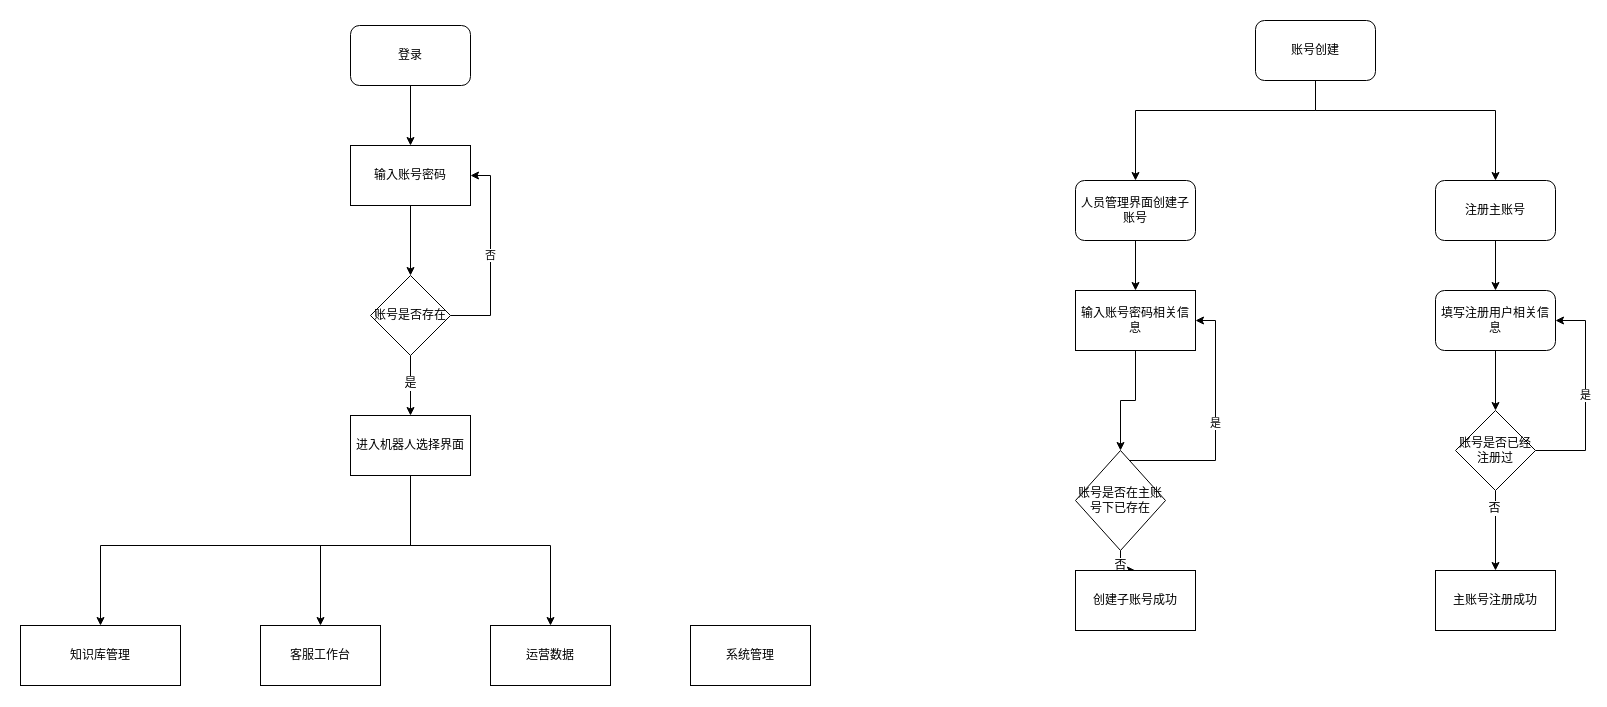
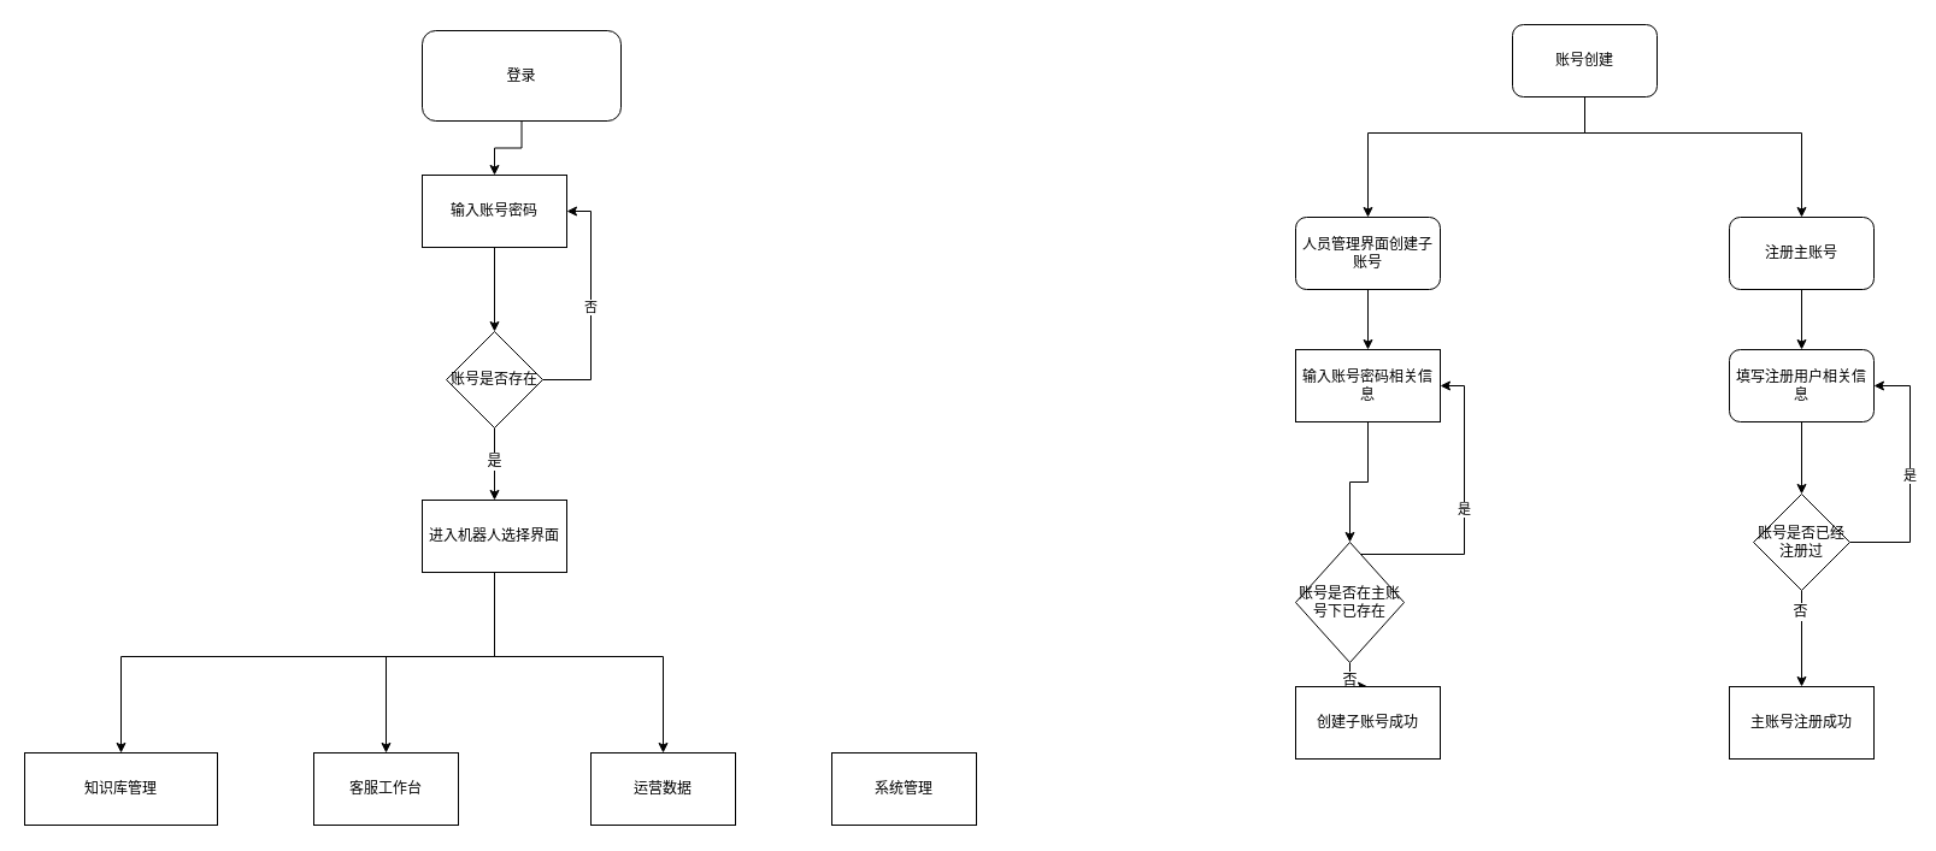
  <mxCell id="0" />
  <mxCell id="1" parent="0" />
  <mxCell id="2" style="edgeStyle=orthogonalEdgeStyle;rounded=0;orthogonalLoop=1;jettySize=auto;html=1;entryX=0.5;entryY=0;entryDx=0;entryDy=0;" parent="1" source="3" target="5" edge="1"><mxGeometry relative="1" as="geometry" /></mxCell>
- <mxCell id="3" value="登录" style="rounded=1;whiteSpace=wrap;html=1;" parent="1" vertex="1"><mxGeometry x="350" y="25" width="120" height="60" as="geometry" /></mxCell>
+ <mxCell id="3" value="登录" style="rounded=1;whiteSpace=wrap;html=1;" parent="1" vertex="1"><mxGeometry x="350" y="25" width="165" height="75" as="geometry" /></mxCell>
  <mxCell id="4" style="edgeStyle=orthogonalEdgeStyle;rounded=0;orthogonalLoop=1;jettySize=auto;html=1;entryX=0.5;entryY=0;entryDx=0;entryDy=0;" parent="1" source="5" target="9" edge="1"><mxGeometry relative="1" as="geometry" /></mxCell>
  <mxCell id="5" value="输入账号密码" style="rounded=0;whiteSpace=wrap;html=1;" parent="1" vertex="1"><mxGeometry x="350" y="145" width="120" height="60" as="geometry" /></mxCell>
  <mxCell id="6" style="edgeStyle=orthogonalEdgeStyle;rounded=0;orthogonalLoop=1;jettySize=auto;html=1;entryX=0.5;entryY=0;entryDx=0;entryDy=0;" parent="1" source="9" target="17" edge="1"><mxGeometry relative="1" as="geometry" /></mxCell>
  <mxCell id="7" value="是" style="text;html=1;resizable=0;points=[];align=center;verticalAlign=middle;labelBackgroundColor=#ffffff;" parent="6" vertex="1" connectable="0"><mxGeometry x="-0.1" y="-1" relative="1" as="geometry"><mxPoint as="offset" /></mxGeometry></mxCell>
  <mxCell id="8" value="否" style="edgeStyle=orthogonalEdgeStyle;rounded=0;orthogonalLoop=1;jettySize=auto;html=1;entryX=1;entryY=0.5;entryDx=0;entryDy=0;exitX=1;exitY=0.5;exitDx=0;exitDy=0;" parent="1" source="9" target="5" edge="1"><mxGeometry relative="1" as="geometry"><mxPoint x="480" y="175" as="targetPoint" /><Array as="points"><mxPoint x="490" y="315" /><mxPoint x="490" y="175" /></Array></mxGeometry></mxCell>
  <mxCell id="9" value="账号是否存在" style="rhombus;whiteSpace=wrap;html=1;" parent="1" vertex="1"><mxGeometry x="370" y="275" width="80" height="80" as="geometry" /></mxCell>
  <mxCell id="10" value="" style="edgeStyle=orthogonalEdgeStyle;rounded=0;orthogonalLoop=1;jettySize=auto;html=1;" parent="1" source="11" target="13" edge="1"><mxGeometry relative="1" as="geometry" /></mxCell>
  <mxCell id="11" value="注册主账号" style="rounded=1;whiteSpace=wrap;html=1;" parent="1" vertex="1"><mxGeometry x="1435" y="180" width="120" height="60" as="geometry" /></mxCell>
  <mxCell id="12" value="" style="edgeStyle=orthogonalEdgeStyle;rounded=0;orthogonalLoop=1;jettySize=auto;html=1;" parent="1" source="13" target="25" edge="1"><mxGeometry relative="1" as="geometry" /></mxCell>
  <mxCell id="13" value="填写注册用户相关信息" style="rounded=1;whiteSpace=wrap;html=1;" parent="1" vertex="1"><mxGeometry x="1435" y="290" width="120" height="60" as="geometry" /></mxCell>
  <mxCell id="14" style="edgeStyle=orthogonalEdgeStyle;rounded=0;orthogonalLoop=1;jettySize=auto;html=1;entryX=0.5;entryY=0;entryDx=0;entryDy=0;exitX=0.5;exitY=1;exitDx=0;exitDy=0;" parent="1" source="17" target="19" edge="1"><mxGeometry relative="1" as="geometry"><Array as="points"><mxPoint x="410" y="545" /><mxPoint x="320" y="545" /></Array></mxGeometry></mxCell>
  <mxCell id="15" style="edgeStyle=orthogonalEdgeStyle;rounded=0;orthogonalLoop=1;jettySize=auto;html=1;entryX=0.5;entryY=0;entryDx=0;entryDy=0;exitX=0.5;exitY=1;exitDx=0;exitDy=0;" parent="1" source="17" target="20" edge="1"><mxGeometry relative="1" as="geometry"><Array as="points"><mxPoint x="410" y="545" /><mxPoint x="550" y="545" /></Array></mxGeometry></mxCell>
  <mxCell id="16" style="edgeStyle=orthogonalEdgeStyle;rounded=0;orthogonalLoop=1;jettySize=auto;html=1;entryX=0.5;entryY=0;entryDx=0;entryDy=0;" parent="1" source="17" target="18" edge="1"><mxGeometry relative="1" as="geometry"><Array as="points"><mxPoint x="410" y="545" /><mxPoint x="100" y="545" /></Array></mxGeometry></mxCell>
  <mxCell id="17" value="进入机器人选择界面" style="rounded=0;whiteSpace=wrap;html=1;" parent="1" vertex="1"><mxGeometry x="350" y="415" width="120" height="60" as="geometry" /></mxCell>
  <mxCell id="18" value="知识库管理" style="rounded=0;whiteSpace=wrap;html=1;" parent="1" vertex="1"><mxGeometry x="20" y="625" width="160" height="60" as="geometry" /></mxCell>
  <mxCell id="19" value="客服工作台" style="rounded=0;whiteSpace=wrap;html=1;" parent="1" vertex="1"><mxGeometry x="260" y="625" width="120" height="60" as="geometry" /></mxCell>
  <mxCell id="20" value="运营数据" style="rounded=0;whiteSpace=wrap;html=1;" parent="1" vertex="1"><mxGeometry x="490" y="625" width="120" height="60" as="geometry" /></mxCell>
  <mxCell id="21" value="系统管理" style="rounded=0;whiteSpace=wrap;html=1;" parent="1" vertex="1"><mxGeometry x="690" y="625" width="120" height="60" as="geometry" /></mxCell>
  <mxCell id="22" value="" style="edgeStyle=orthogonalEdgeStyle;rounded=0;orthogonalLoop=1;jettySize=auto;html=1;" parent="1" source="25" target="26" edge="1"><mxGeometry relative="1" as="geometry" /></mxCell>
  <mxCell id="23" value="否" style="text;html=1;resizable=0;points=[];align=center;verticalAlign=middle;labelBackgroundColor=#ffffff;" parent="22" vertex="1" connectable="0"><mxGeometry x="-0.575" y="-2" relative="1" as="geometry"><mxPoint as="offset" /></mxGeometry></mxCell>
  <mxCell id="24" value="是" style="edgeStyle=orthogonalEdgeStyle;rounded=0;orthogonalLoop=1;jettySize=auto;html=1;entryX=1;entryY=0.5;entryDx=0;entryDy=0;exitX=1;exitY=0.5;exitDx=0;exitDy=0;" parent="1" source="25" target="13" edge="1"><mxGeometry relative="1" as="geometry"><Array as="points"><mxPoint x="1585" y="450" /><mxPoint x="1585" y="320" /></Array></mxGeometry></mxCell>
  <mxCell id="25" value="账号是否已经注册过" style="rhombus;whiteSpace=wrap;html=1;" parent="1" vertex="1"><mxGeometry x="1455" y="410" width="80" height="80" as="geometry" /></mxCell>
  <mxCell id="26" value="主账号注册成功" style="rounded=0;whiteSpace=wrap;html=1;" parent="1" vertex="1"><mxGeometry x="1435" y="570" width="120" height="60" as="geometry" /></mxCell>
  <mxCell id="27" value="" style="edgeStyle=orthogonalEdgeStyle;rounded=0;orthogonalLoop=1;jettySize=auto;html=1;" parent="1" source="28" target="30" edge="1"><mxGeometry relative="1" as="geometry" /></mxCell>
  <mxCell id="28" value="人员管理界面创建子账号" style="rounded=1;whiteSpace=wrap;html=1;" parent="1" vertex="1"><mxGeometry x="1075" y="180" width="120" height="60" as="geometry" /></mxCell>
  <mxCell id="29" value="" style="edgeStyle=orthogonalEdgeStyle;rounded=0;orthogonalLoop=1;jettySize=auto;html=1;" parent="1" source="30" target="34" edge="1"><mxGeometry relative="1" as="geometry" /></mxCell>
  <mxCell id="30" value="输入账号密码相关信息" style="rounded=0;whiteSpace=wrap;html=1;" parent="1" vertex="1"><mxGeometry x="1075" y="290" width="120" height="60" as="geometry" /></mxCell>
  <mxCell id="31" value="是" style="edgeStyle=orthogonalEdgeStyle;rounded=0;orthogonalLoop=1;jettySize=auto;html=1;entryX=1;entryY=0.5;entryDx=0;entryDy=0;" parent="1" source="34" target="30" edge="1"><mxGeometry relative="1" as="geometry"><Array as="points"><mxPoint x="1215" y="460" /><mxPoint x="1215" y="320" /></Array></mxGeometry></mxCell>
  <mxCell id="32" value="" style="edgeStyle=orthogonalEdgeStyle;rounded=0;orthogonalLoop=1;jettySize=auto;html=1;" parent="1" source="34" target="35" edge="1"><mxGeometry relative="1" as="geometry" /></mxCell>
  <mxCell id="33" value="否" style="text;html=1;resizable=0;points=[];align=center;verticalAlign=middle;labelBackgroundColor=#ffffff;" parent="32" vertex="1" connectable="0"><mxGeometry x="-0.2" y="-1" relative="1" as="geometry"><mxPoint as="offset" /></mxGeometry></mxCell>
  <mxCell id="34" value="账号是否在主账号下已存在" style="rhombus;whiteSpace=wrap;html=1;" parent="1" vertex="1"><mxGeometry x="1075" y="450" width="90" height="100" as="geometry" /></mxCell>
  <mxCell id="35" value="创建子账号成功" style="rounded=0;whiteSpace=wrap;html=1;" parent="1" vertex="1"><mxGeometry x="1075" y="570" width="120" height="60" as="geometry" /></mxCell>
  <mxCell id="36" style="edgeStyle=orthogonalEdgeStyle;rounded=0;orthogonalLoop=1;jettySize=auto;html=1;entryX=0.5;entryY=0;entryDx=0;entryDy=0;" parent="1" source="38" target="28" edge="1"><mxGeometry relative="1" as="geometry"><Array as="points"><mxPoint x="1315" y="110" /><mxPoint x="1135" y="110" /></Array></mxGeometry></mxCell>
  <mxCell id="37" value="" style="edgeStyle=orthogonalEdgeStyle;rounded=0;orthogonalLoop=1;jettySize=auto;html=1;entryX=0.5;entryY=0;entryDx=0;entryDy=0;" parent="1" source="38" target="11" edge="1"><mxGeometry relative="1" as="geometry"><mxPoint x="1315" y="160" as="targetPoint" /><Array as="points"><mxPoint x="1315" y="110" /><mxPoint x="1495" y="110" /></Array></mxGeometry></mxCell>
  <mxCell id="38" value="账号创建" style="rounded=1;whiteSpace=wrap;html=1;fillColor=#ffffff;" parent="1" vertex="1"><mxGeometry x="1255" y="20" width="120" height="60" as="geometry" /></mxCell>
